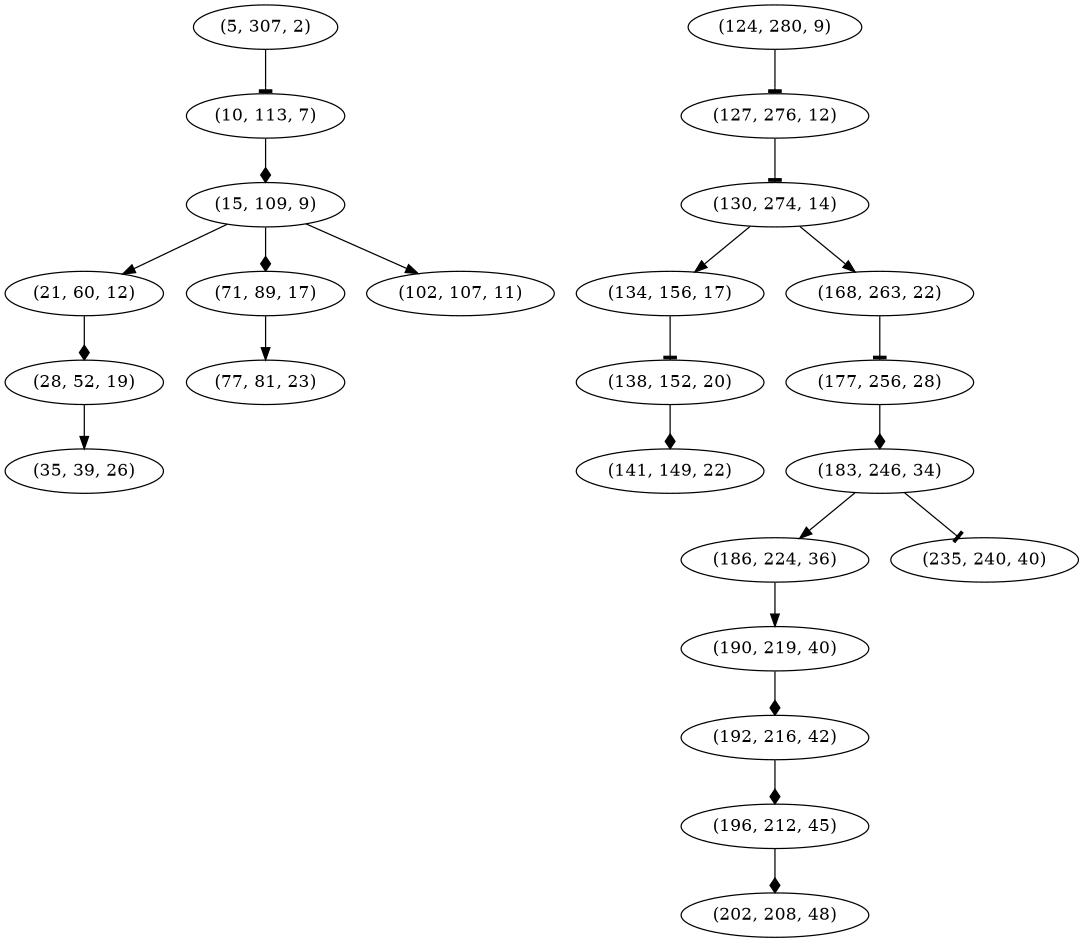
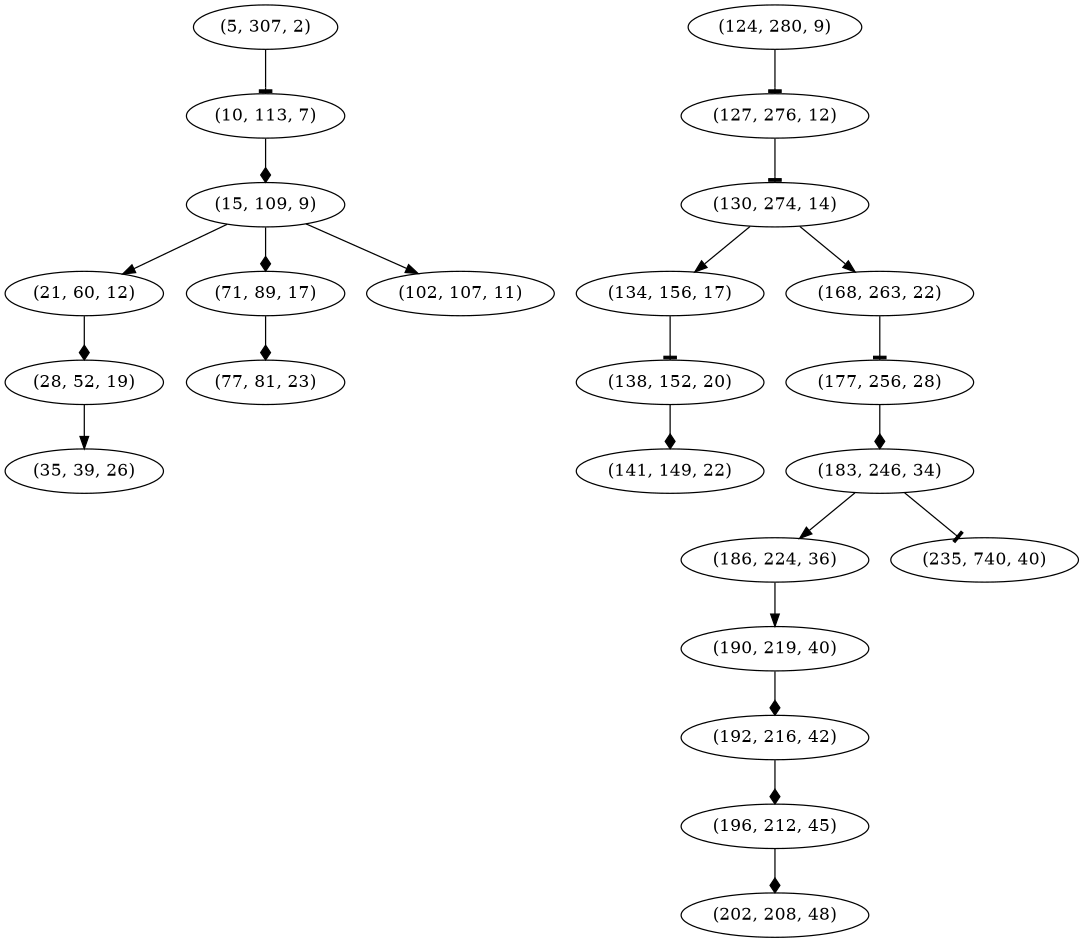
  digraph {
    edge [arrowhead=diamond]
    "(5, 307, 2)"
    "(10, 113, 7)"
    "(15, 109, 9)"
    "(124, 280, 9)"
    "(127, 276, 12)"
    "(21, 60, 12)"
    "(71, 89, 17)"
    "(102, 107, 11)"
    "(28, 52, 19)"
    "(77, 81, 23)"
    "(35, 39, 26)"
    "(130, 274, 14)"
    "(134, 156, 17)"
    "(168, 263, 22)"
    "(138, 152, 20)"
    "(177, 256, 28)"
    "(141, 149, 22)"
    "(183, 246, 34)"
    "(186, 224, 36)"
-   "(235, 240, 40)"
+   "(235, 240, 40)" [label="(235, 740, 40)"]
    "(190, 219, 40)"
    "(192, 216, 42)"
    "(196, 212, 45)"
    "(202, 208, 48)"
    "(5, 307, 2)" -> "(10, 113, 7)" [arrowhead=tee]
    "(10, 113, 7)" -> "(15, 109, 9)"
    "(15, 109, 9)" -> "(21, 60, 12)" [arrowhead=normal]
    "(15, 109, 9)" -> "(71, 89, 17)"
    "(15, 109, 9)" -> "(102, 107, 11)" [arrowhead=normal]
    "(124, 280, 9)" -> "(127, 276, 12)" [arrowhead=tee]
    "(127, 276, 12)" -> "(130, 274, 14)" [arrowhead=tee]
    "(21, 60, 12)" -> "(28, 52, 19)"
-   "(71, 89, 17)" -> "(77, 81, 23)" [arrowhead=normal]
+   "(71, 89, 17)" -> "(77, 81, 23)"
    "(28, 52, 19)" -> "(35, 39, 26)" [arrowhead=normal]
    "(130, 274, 14)" -> "(134, 156, 17)" [arrowhead=normal]
    "(130, 274, 14)" -> "(168, 263, 22)" [arrowhead=normal]
    "(134, 156, 17)" -> "(138, 152, 20)" [arrowhead=tee]
    "(168, 263, 22)" -> "(177, 256, 28)" [arrowhead=tee]
    "(138, 152, 20)" -> "(141, 149, 22)"
    "(177, 256, 28)" -> "(183, 246, 34)"
    "(183, 246, 34)" -> "(186, 224, 36)" [arrowhead=normal]
    "(183, 246, 34)" -> "(235, 240, 40)" [arrowhead=tee]
    "(186, 224, 36)" -> "(190, 219, 40)" [arrowhead=normal]
    "(190, 219, 40)" -> "(192, 216, 42)"
    "(192, 216, 42)" -> "(196, 212, 45)"
    "(196, 212, 45)" -> "(202, 208, 48)"
  }
